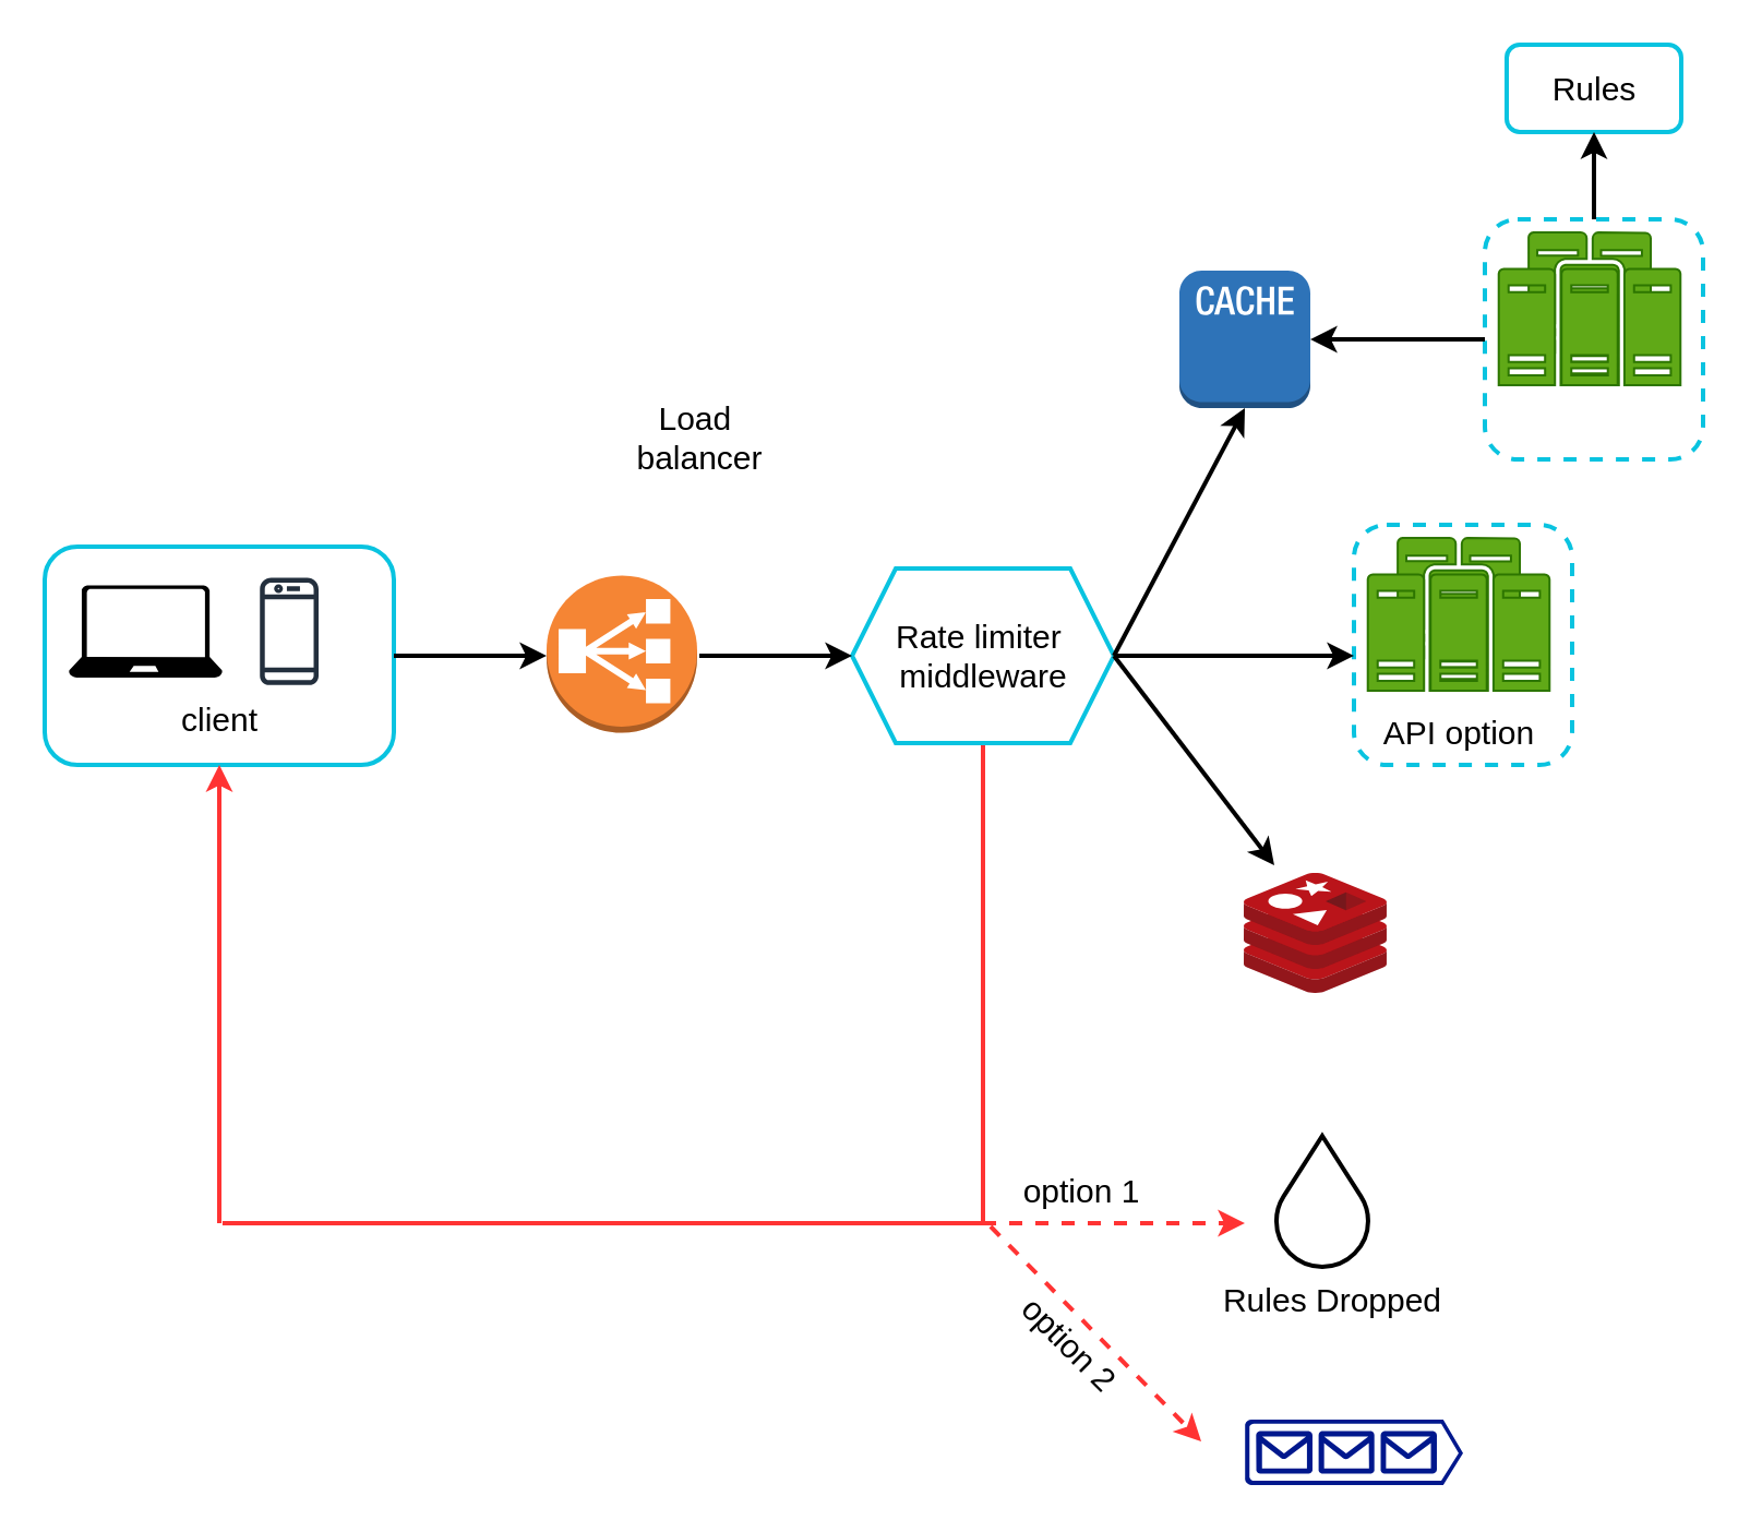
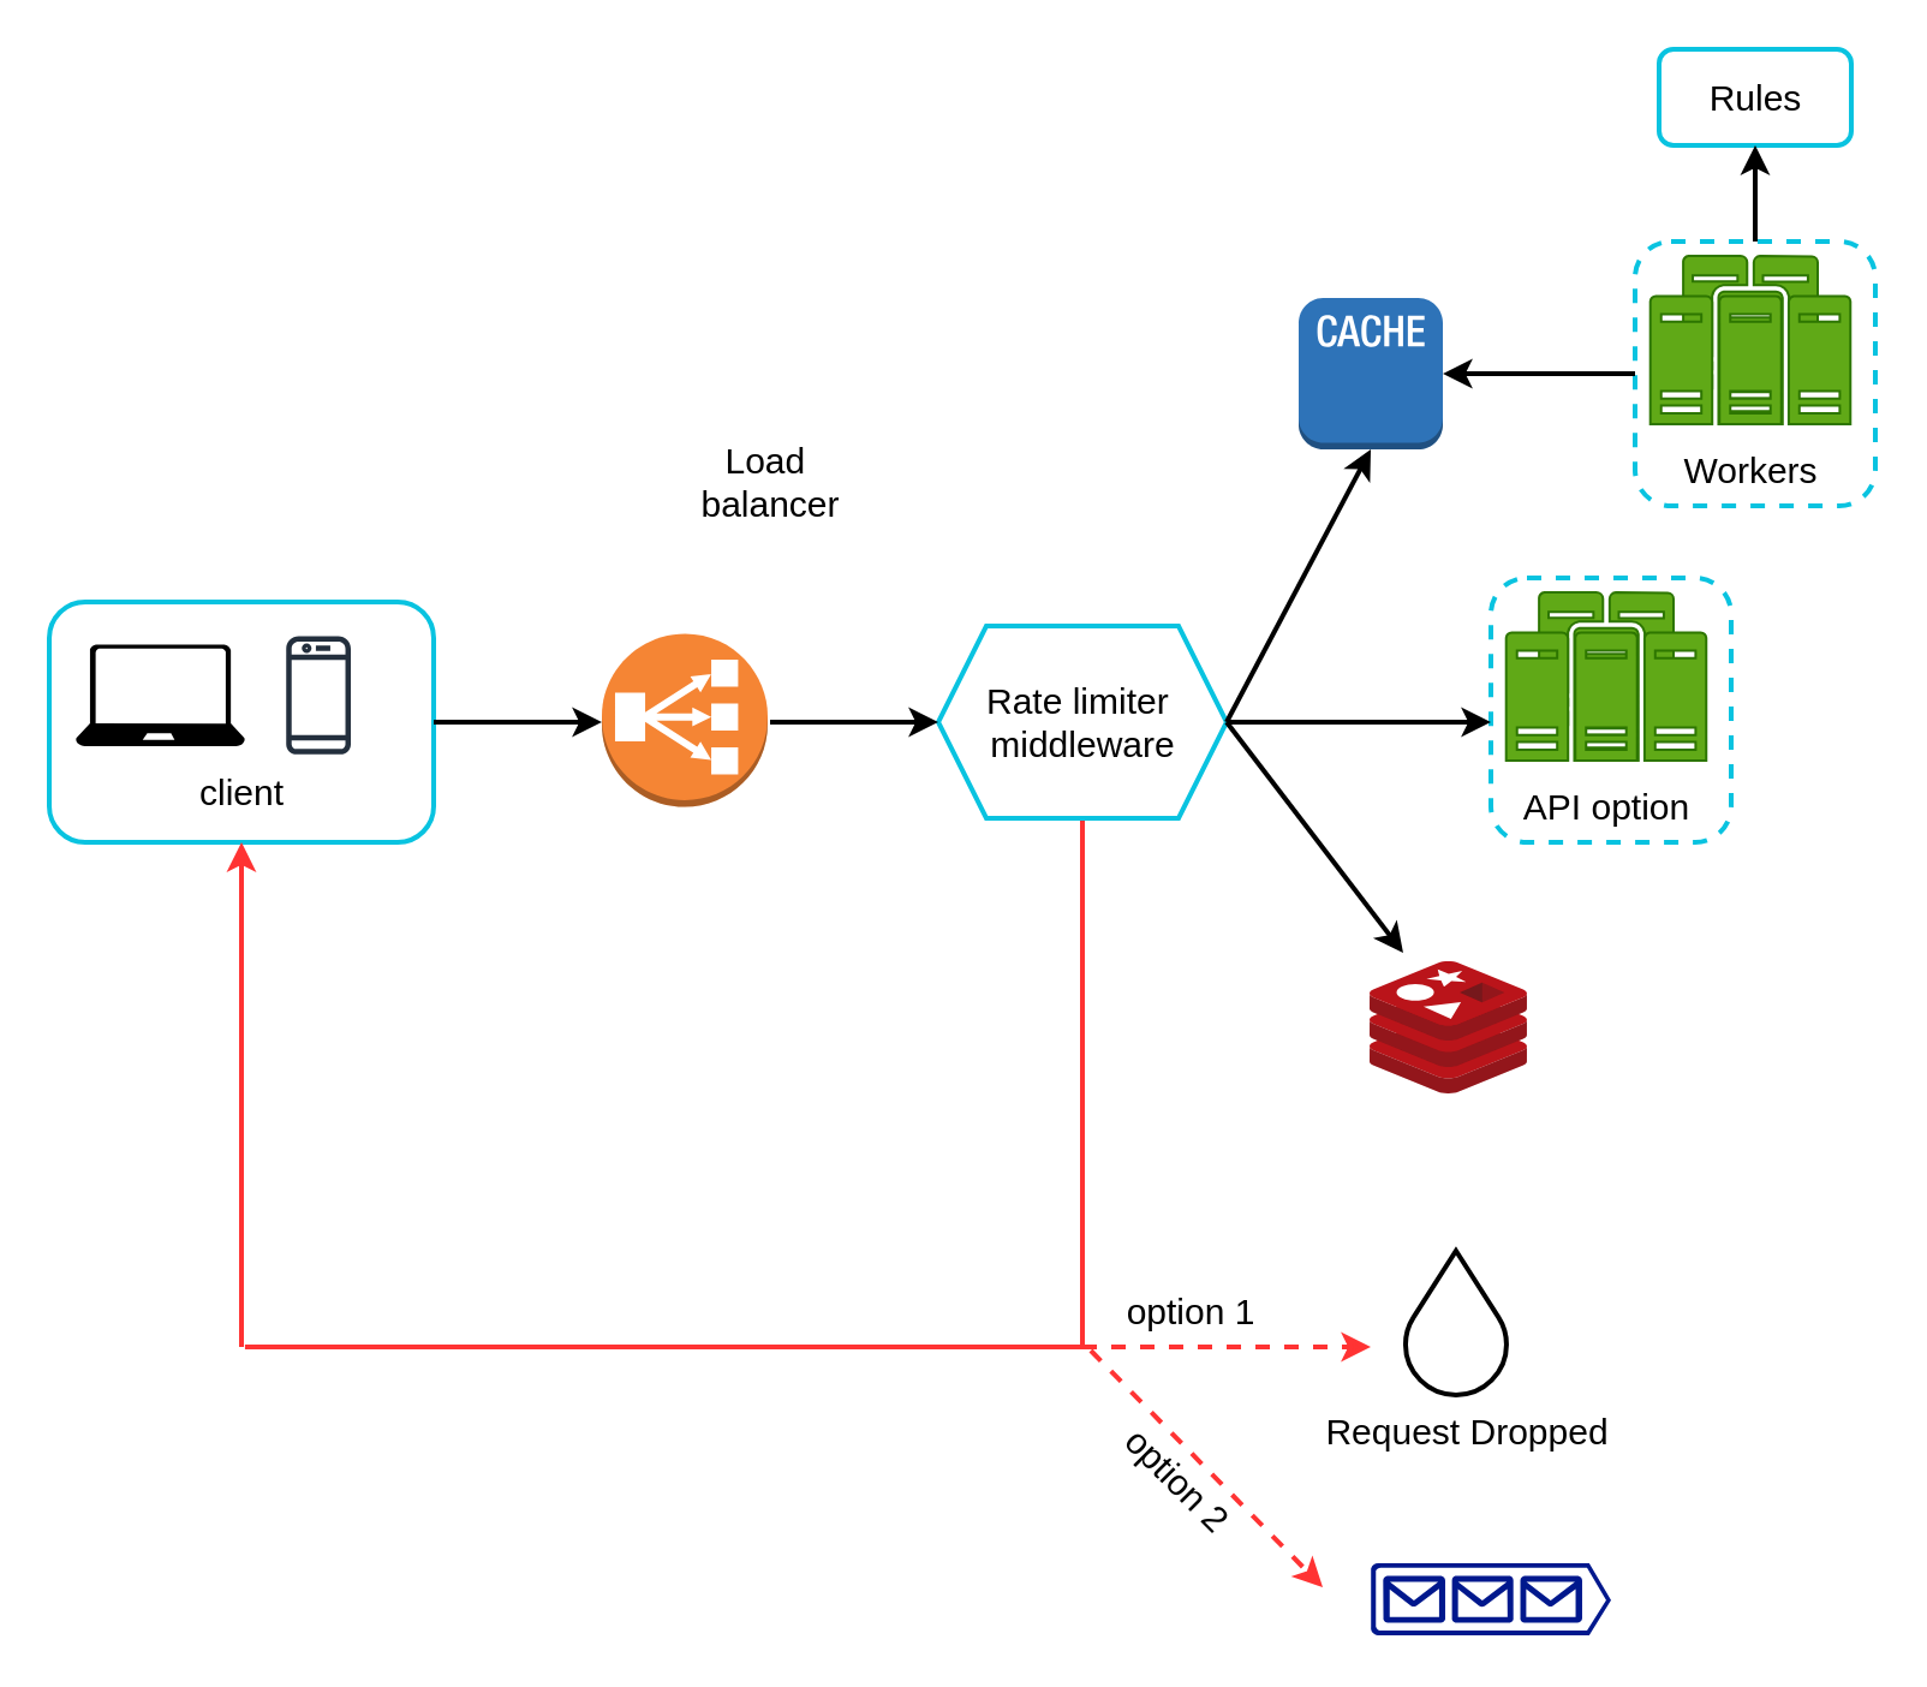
  <mxCell id="0" />
  <mxCell id="1" parent="0" />
  <mxCell id="2" value="" style="rounded=1;whiteSpace=wrap;html=1;fillColor=none;strokeColor=#09C3E0;strokeWidth=2;" vertex="1" parent="1"><mxGeometry x="20" y="250" width="160" height="100" as="geometry" /></mxCell>
  <mxCell id="3" value="" style="sketch=0;outlineConnect=0;fontColor=#232F3E;gradientColor=none;fillColor=#232F3D;strokeColor=none;dashed=0;verticalLabelPosition=bottom;verticalAlign=top;align=center;html=1;fontSize=12;fontStyle=0;aspect=fixed;pointerEvents=1;shape=mxgraph.aws4.mobile_client;" vertex="1" parent="1"><mxGeometry x="118.62" y="263.29" width="26.88" height="51.14" as="geometry" /></mxCell>
  <mxCell id="4" value="&lt;font style=&quot;font-size: 15px;&quot;&gt;client&lt;/font&gt;" style="text;html=1;align=center;verticalAlign=middle;resizable=0;points=[];autosize=1;strokeColor=none;fillColor=none;" vertex="1" parent="1"><mxGeometry x="70" y="314.43" width="60" height="30" as="geometry" /></mxCell>
  <mxCell id="5" value="" style="sketch=0;aspect=fixed;pointerEvents=1;shadow=0;dashed=0;html=1;strokeColor=none;labelPosition=center;verticalLabelPosition=bottom;verticalAlign=top;align=center;fillColor=#000000;shape=mxgraph.azure.laptop" vertex="1" parent="1"><mxGeometry x="31" y="267.72" width="70.47" height="42.28" as="geometry" /></mxCell>
  <mxCell id="6" value="" style="endArrow=classic;html=1;rounded=0;strokeWidth=2;" edge="1" parent="1"><mxGeometry width="50" height="50" relative="1" as="geometry"><mxPoint x="180" y="300" as="sourcePoint" /><mxPoint x="250" y="300" as="targetPoint" /></mxGeometry></mxCell>
  <mxCell id="7" value="" style="group" vertex="1" connectable="0" parent="1"><mxGeometry x="390" y="260" width="120" height="84" as="geometry" /></mxCell>
  <mxCell id="8" value="" style="shape=hexagon;perimeter=hexagonPerimeter2;whiteSpace=wrap;html=1;fixedSize=1;strokeWidth=2;strokeColor=#09C3E0;" vertex="1" parent="7"><mxGeometry width="120" height="80" as="geometry" /></mxCell>
  <mxCell id="9" value="&lt;font style=&quot;font-size: 15px;&quot;&gt;Rate limiter&amp;nbsp;&lt;/font&gt;&lt;div style=&quot;font-size: 15px;&quot;&gt;&lt;font style=&quot;font-size: 15px;&quot;&gt;middleware&lt;/font&gt;&lt;/div&gt;&lt;div style=&quot;font-size: 15px;&quot;&gt;&lt;br&gt;&lt;/div&gt;" style="text;html=1;align=center;verticalAlign=middle;resizable=0;points=[];autosize=1;strokeColor=none;fillColor=none;" vertex="1" parent="7"><mxGeometry x="10" y="14" width="100" height="70" as="geometry" /></mxCell>
  <mxCell id="10" value="" style="outlineConnect=0;dashed=0;verticalLabelPosition=bottom;verticalAlign=top;align=center;html=1;shape=mxgraph.aws3.classic_load_balancer;fillColor=#F58534;gradientColor=none;" vertex="1" parent="1"><mxGeometry x="250" y="263.29" width="69" height="72" as="geometry" /></mxCell>
  <mxCell id="11" value="" style="endArrow=classic;html=1;rounded=0;strokeWidth=2;" edge="1" parent="1"><mxGeometry width="50" height="50" relative="1" as="geometry"><mxPoint x="320" y="300" as="sourcePoint" /><mxPoint x="390" y="300" as="targetPoint" /></mxGeometry></mxCell>
  <mxCell id="12" value="&lt;font style=&quot;font-size: 15px;&quot;&gt;Load&amp;nbsp;&lt;/font&gt;&lt;div style=&quot;font-size: 15px;&quot;&gt;&lt;font style=&quot;font-size: 15px;&quot;&gt;balancer&lt;/font&gt;&lt;/div&gt;" style="text;html=1;align=center;verticalAlign=middle;resizable=0;points=[];autosize=1;strokeColor=none;fillColor=none;" vertex="1" parent="1"><mxGeometry x="279.5" y="175" width="80" height="50" as="geometry" /></mxCell>
  <mxCell id="13" value="" style="outlineConnect=0;dashed=0;verticalLabelPosition=bottom;verticalAlign=top;align=center;html=1;shape=mxgraph.aws3.cache_node;fillColor=#2E73B8;gradientColor=none;" vertex="1" parent="1"><mxGeometry x="540" y="123.5" width="60" height="63" as="geometry" /></mxCell>
  <mxCell id="14" value="" style="endArrow=classic;html=1;rounded=0;entryX=0.5;entryY=1;entryDx=0;entryDy=0;entryPerimeter=0;strokeWidth=2;" edge="1" parent="1" target="13"><mxGeometry width="50" height="50" relative="1" as="geometry"><mxPoint x="510" y="300" as="sourcePoint" /><mxPoint x="560" y="250" as="targetPoint" /></mxGeometry></mxCell>
  <mxCell id="15" value="" style="group" vertex="1" connectable="0" parent="1"><mxGeometry x="680" y="100" width="100" height="110" as="geometry" /></mxCell>
  <mxCell id="16" value="" style="sketch=0;aspect=fixed;pointerEvents=1;shadow=0;dashed=0;html=1;strokeColor=#2D7600;labelPosition=center;verticalLabelPosition=bottom;verticalAlign=top;align=center;fillColor=#60a917;shape=mxgraph.mscae.enterprise.cluster_server;fontColor=#ffffff;" vertex="1" parent="15"><mxGeometry x="20" y="6" width="56" height="70" as="geometry" /></mxCell>
  <mxCell id="17" value="" style="sketch=0;aspect=fixed;pointerEvents=1;shadow=0;dashed=0;html=1;strokeColor=#2D7600;labelPosition=center;verticalLabelPosition=bottom;verticalAlign=top;align=center;fillColor=#60a917;shape=mxgraph.mscae.enterprise.server_farm;fontColor=#ffffff;" vertex="1" parent="15"><mxGeometry x="6.36" y="22.71" width="83.27" height="53.29" as="geometry" /></mxCell>
  <mxCell id="18" value="" style="rounded=1;whiteSpace=wrap;html=1;fillColor=none;dashed=1;strokeWidth=2;strokeColor=#09C3E0;" vertex="1" parent="15"><mxGeometry width="100" height="110" as="geometry" /></mxCell>
+ <mxCell id="19" value="&lt;font style=&quot;font-size: 15px;&quot;&gt;Workers&lt;/font&gt;" style="text;html=1;align=center;verticalAlign=middle;resizable=0;points=[];autosize=1;strokeColor=none;fillColor=none;" vertex="1" parent="15"><mxGeometry x="8" y="80" width="80" height="30" as="geometry" /></mxCell>
  <mxCell id="20" value="" style="rounded=1;whiteSpace=wrap;html=1;strokeColor=#09C3E0;strokeWidth=2;" vertex="1" parent="1"><mxGeometry x="690" y="20" width="80" height="40" as="geometry" /></mxCell>
  <mxCell id="21" value="&lt;font style=&quot;font-size: 15px;&quot;&gt;Rules&lt;/font&gt;" style="text;html=1;align=center;verticalAlign=middle;resizable=0;points=[];autosize=1;strokeColor=none;fillColor=none;strokeWidth=2;" vertex="1" parent="1"><mxGeometry x="700" y="25" width="60" height="30" as="geometry" /></mxCell>
  <mxCell id="22" value="" style="edgeStyle=orthogonalEdgeStyle;rounded=0;orthogonalLoop=1;jettySize=auto;html=1;entryX=0.5;entryY=1;entryDx=0;entryDy=0;strokeWidth=2;" edge="1" parent="1" source="18" target="20"><mxGeometry relative="1" as="geometry"><mxPoint x="730" y="90" as="targetPoint" /></mxGeometry></mxCell>
  <mxCell id="23" value="" style="edgeStyle=orthogonalEdgeStyle;rounded=0;orthogonalLoop=1;jettySize=auto;html=1;strokeWidth=2;" edge="1" parent="1" source="18" target="13"><mxGeometry relative="1" as="geometry" /></mxCell>
  <mxCell id="24" value="" style="group" vertex="1" connectable="0" parent="1"><mxGeometry x="620" y="240" width="100" height="110" as="geometry" /></mxCell>
  <mxCell id="25" value="" style="sketch=0;aspect=fixed;pointerEvents=1;shadow=0;dashed=0;html=1;strokeColor=#2D7600;labelPosition=center;verticalLabelPosition=bottom;verticalAlign=top;align=center;fillColor=#60a917;shape=mxgraph.mscae.enterprise.cluster_server;fontColor=#ffffff;" vertex="1" parent="24"><mxGeometry x="20" y="6" width="56" height="70" as="geometry" /></mxCell>
  <mxCell id="26" value="" style="sketch=0;aspect=fixed;pointerEvents=1;shadow=0;dashed=0;html=1;strokeColor=#2D7600;labelPosition=center;verticalLabelPosition=bottom;verticalAlign=top;align=center;fillColor=#60a917;shape=mxgraph.mscae.enterprise.server_farm;fontColor=#ffffff;" vertex="1" parent="24"><mxGeometry x="6.36" y="22.71" width="83.27" height="53.29" as="geometry" /></mxCell>
  <mxCell id="27" value="" style="rounded=1;whiteSpace=wrap;html=1;fillColor=none;dashed=1;strokeWidth=2;strokeColor=#09C3E0;" vertex="1" parent="24"><mxGeometry width="100" height="110" as="geometry" /></mxCell>
  <mxCell id="28" value="&lt;font style=&quot;font-size: 15px;&quot;&gt;API option&lt;/font&gt;" style="text;html=1;align=center;verticalAlign=middle;resizable=0;points=[];autosize=1;strokeColor=none;fillColor=none;" vertex="1" parent="24"><mxGeometry x="-2" y="80" width="100" height="30" as="geometry" /></mxCell>
  <mxCell id="29" value="" style="endArrow=classic;html=1;rounded=0;strokeWidth=2;" edge="1" parent="1"><mxGeometry width="50" height="50" relative="1" as="geometry"><mxPoint x="510" y="300" as="sourcePoint" /><mxPoint x="620" y="300" as="targetPoint" /></mxGeometry></mxCell>
  <mxCell id="30" value="" style="image;sketch=0;aspect=fixed;html=1;points=[];align=center;fontSize=12;image=img/lib/mscae/Cache_Redis_Product.svg;" vertex="1" parent="1"><mxGeometry x="570" y="400" width="65.48" height="55" as="geometry" /></mxCell>
  <mxCell id="31" value="" style="endArrow=classic;html=1;rounded=0;strokeWidth=2;entryX=0.206;entryY=-0.073;entryDx=0;entryDy=0;entryPerimeter=0;" edge="1" parent="1" target="30"><mxGeometry width="50" height="50" relative="1" as="geometry"><mxPoint x="510" y="300" as="sourcePoint" /><mxPoint x="570" y="380" as="targetPoint" /></mxGeometry></mxCell>
  <mxCell id="32" value="" style="endArrow=none;html=1;rounded=0;fillColor=#e51400;strokeColor=#FF3333;strokeWidth=2;" edge="1" parent="1"><mxGeometry width="50" height="50" relative="1" as="geometry"><mxPoint x="450" y="560" as="sourcePoint" /><mxPoint x="450" y="341" as="targetPoint" /></mxGeometry></mxCell>
  <mxCell id="33" value="" style="endArrow=none;html=1;rounded=0;fillColor=#e51400;strokeColor=#FF3333;strokeWidth=2;" edge="1" parent="1"><mxGeometry width="50" height="50" relative="1" as="geometry"><mxPoint x="101.47" y="560" as="sourcePoint" /><mxPoint x="451.47" y="560" as="targetPoint" /></mxGeometry></mxCell>
  <mxCell id="34" value="" style="endArrow=classic;html=1;rounded=0;entryX=0.5;entryY=1;entryDx=0;entryDy=0;fillColor=#e51400;strokeColor=#FF3333;strokeWidth=2;" edge="1" parent="1" target="2"><mxGeometry width="50" height="50" relative="1" as="geometry"><mxPoint x="100" y="560" as="sourcePoint" /><mxPoint x="320" y="280" as="targetPoint" /></mxGeometry></mxCell>
  <mxCell id="35" value="" style="endArrow=classic;html=1;rounded=0;strokeColor=#FF3333;strokeWidth=2;dashed=1;" edge="1" parent="1"><mxGeometry width="50" height="50" relative="1" as="geometry"><mxPoint x="450" y="560" as="sourcePoint" /><mxPoint x="570" y="560" as="targetPoint" /></mxGeometry></mxCell>
  <mxCell id="36" value="" style="verticalLabelPosition=bottom;verticalAlign=top;html=1;shape=mxgraph.basic.drop;strokeWidth=2;" vertex="1" parent="1"><mxGeometry x="584.48" y="520" width="42" height="60" as="geometry" /></mxCell>
- <mxCell id="37" value="&lt;font style=&quot;font-size: 15px;&quot;&gt;Rules Dropped&lt;/font&gt;" style="text;html=1;align=center;verticalAlign=middle;resizable=0;points=[];autosize=1;strokeColor=none;fillColor=none;" vertex="1" parent="1"><mxGeometry x="540" y="580" width="140" height="30" as="geometry" /></mxCell>
+ <mxCell id="37" value="&lt;font style=&quot;font-size: 15px;&quot;&gt;Request Dropped&lt;/font&gt;" style="text;html=1;align=center;verticalAlign=middle;resizable=0;points=[];autosize=1;strokeColor=none;fillColor=none;" vertex="1" parent="1"><mxGeometry x="540" y="580" width="140" height="30" as="geometry" /></mxCell>
  <mxCell id="38" value="&lt;font style=&quot;font-size: 15px;&quot;&gt;option 1&lt;/font&gt;" style="text;html=1;align=center;verticalAlign=middle;resizable=0;points=[];autosize=1;strokeColor=none;fillColor=none;" vertex="1" parent="1"><mxGeometry x="455" y="530" width="80" height="30" as="geometry" /></mxCell>
  <mxCell id="39" value="" style="endArrow=classic;html=1;rounded=0;strokeColor=#FF3333;strokeWidth=2;dashed=1;exitX=-0.019;exitY=1.05;exitDx=0;exitDy=0;exitPerimeter=0;" edge="1" parent="1" source="38"><mxGeometry width="50" height="50" relative="1" as="geometry"><mxPoint x="460" y="570" as="sourcePoint" /><mxPoint x="550" y="660" as="targetPoint" /></mxGeometry></mxCell>
  <mxCell id="40" value="&lt;font style=&quot;font-size: 15px;&quot;&gt;option 2&lt;/font&gt;" style="text;html=1;align=center;verticalAlign=middle;resizable=0;points=[];autosize=1;strokeColor=none;fillColor=none;rotation=45;" vertex="1" parent="1"><mxGeometry x="450" y="600" width="80" height="30" as="geometry" /></mxCell>
  <mxCell id="41" value="" style="sketch=0;aspect=fixed;pointerEvents=1;shadow=0;dashed=0;html=1;strokeColor=none;labelPosition=center;verticalLabelPosition=bottom;verticalAlign=top;align=center;fillColor=#00188D;shape=mxgraph.azure.queue_generic" vertex="1" parent="1"><mxGeometry x="570" y="650" width="100" height="30" as="geometry" /></mxCell>
